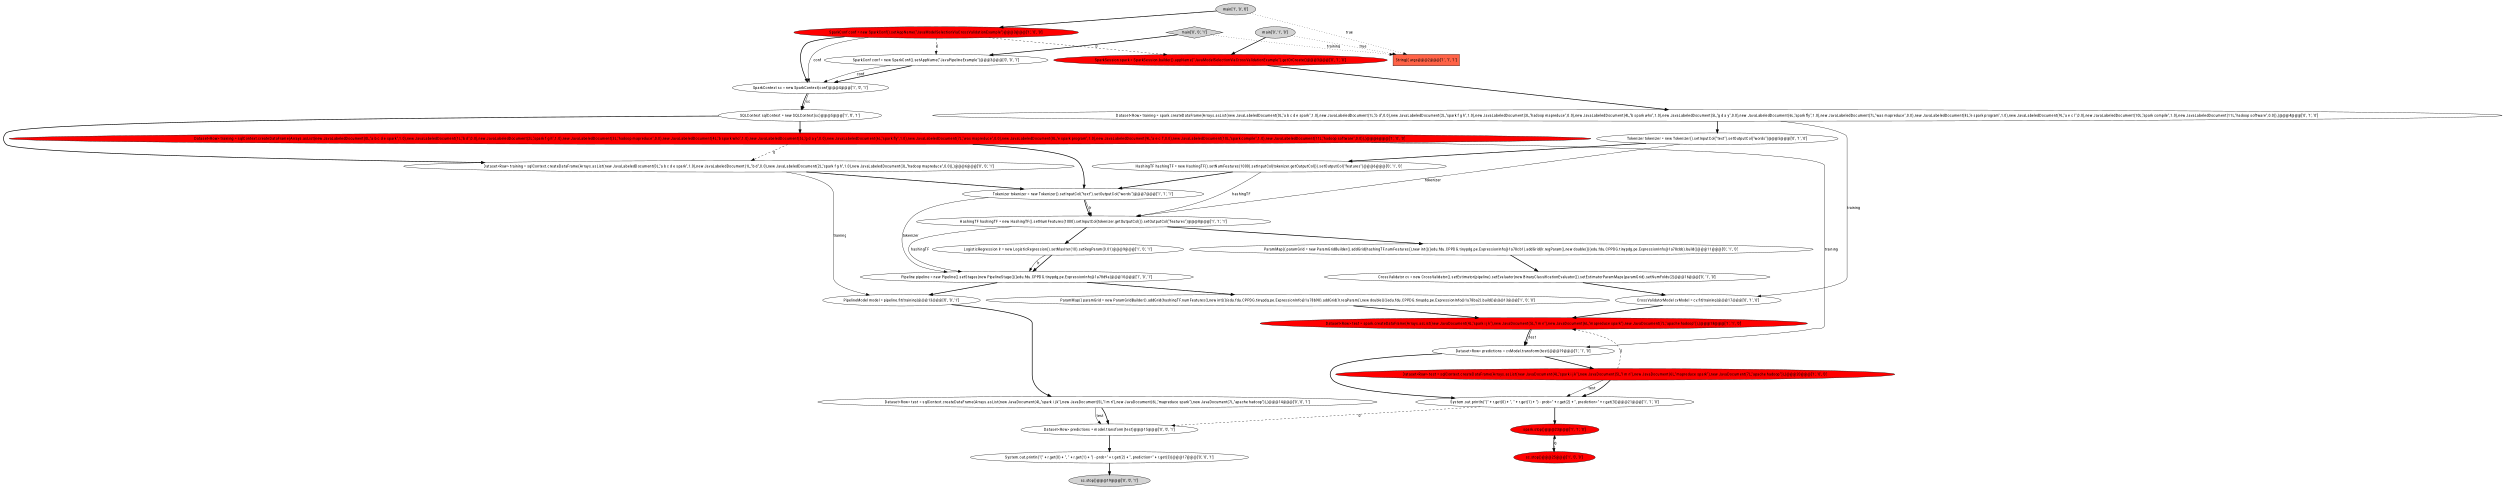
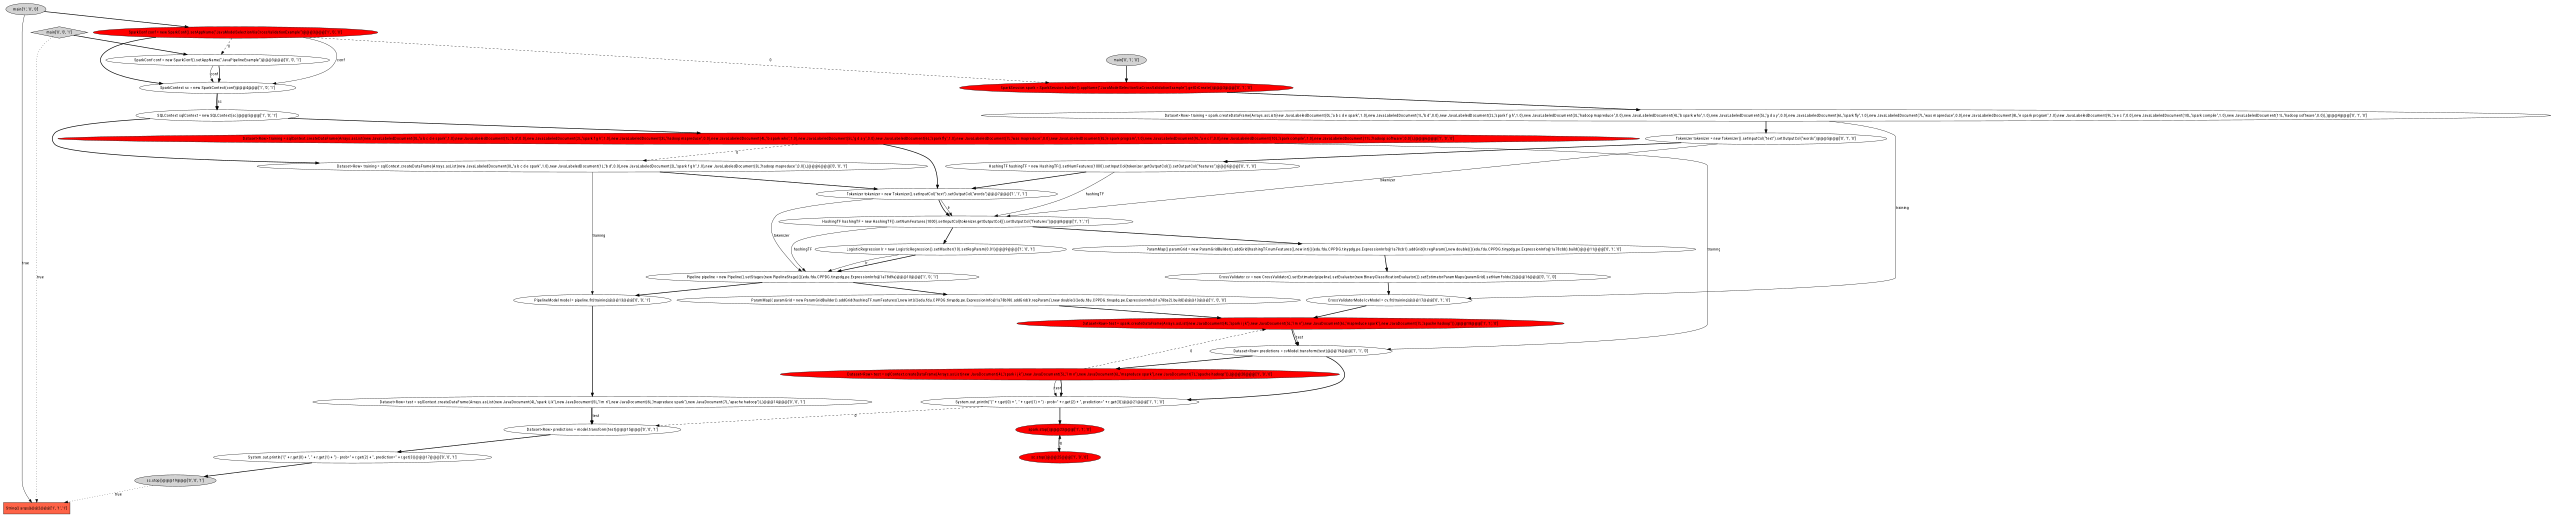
  digraph {
    fontname="Roboto Condensed"
    node [fillcolor=white fontname="Roboto Condensed" shape=ellipse style=filled]
    edge [fontname="Roboto Condensed" style=bold]
    n1 [label="Tokenizer tokenizer = new Tokenizer().setInputCol(\"text\").setOutputCol(\"words\")@@@7@@@['1', '1', '1']"]
    n2 [label="HashingTF hashingTF = new HashingTF().setNumFeatures(1000).setInputCol(tokenizer.getOutputCol()).setOutputCol(\"features\")@@@8@@@['1', '1', '1']"]
    n3 [label="Pipeline pipeline = new Pipeline().setStages(new PipelineStage((((edu.fdu.CPPDG.tinypdg.pe.ExpressionInfo@1a78d9a)@@@10@@@['1', '0', '1']"]
    n4 [label="LogisticRegression lr = new LogisticRegression().setMaxIter(10).setRegParam(0.01)@@@9@@@['1', '0', '1']"]
    n5 [label="ParamMap(( paramGrid = new ParamGridBuilder().addGrid(hashingTF.numFeatures(),new int((((edu.fdu.CPPDG.tinypdg.pe.ExpressionInfo@1a78cb1).addGrid(lr.regParam(),new double((((edu.fdu.CPPDG.tinypdg.pe.ExpressionInfo@1a78cbb).build()@@@11@@@['0', '1', '0']"]
    n6 [label="PipelineModel model = pipeline.fit(training)@@@13@@@['0', '0', '1']"]
    n7 [label="ParamMap(( paramGrid = new ParamGridBuilder().addGrid(hashingTF.numFeatures(),new int((((edu.fdu.CPPDG.tinypdg.pe.ExpressionInfo@1a78b98).addGrid(lr.regParam(),new double((((edu.fdu.CPPDG.tinypdg.pe.ExpressionInfo@1a78ba2).build()@@@13@@@['1', '0', '0']"]
    n8 [fillcolor=lightgray label="main['1', '0', '0']"]
    n9 [fillcolor=red label="SparkConf conf = new SparkConf().setAppName(\"JavaModelSelectionViaCrossValidationExample\")@@@3@@@['1', '0', '0']"]
    n10 [fillcolor=tomato label="String(( args@@@2@@@['1', '1', '1']" shape=box]
    n11 [label="SparkConf conf = new SparkConf().setAppName(\"JavaPipelineExample\")@@@3@@@['0', '0', '1']"]
    n12 [label="SparkContext sc = new SparkContext(conf)@@@4@@@['1', '0', '1']"]
    n13 [fillcolor=red label="SparkSession spark = SparkSession.builder().appName(\"JavaModelSelectionViaCrossValidationExample\").getOrCreate()@@@3@@@['0', '1', '0']"]
    n14 [fillcolor=red label="sc.stop()@@@25@@@['1', '0', '0']"]
    n15 [fillcolor=red label="spark.stop()@@@23@@@['1', '1', '0']"]
    n16 [label="SQLContext sqlContext = new SQLContext(sc)@@@5@@@['1', '0', '1']"]
    n17 [label="Dataset<Row> training = sqlContext.createDataFrame(Arrays.asList(new JavaLabeledDocument(0L,\"a b c d e spark\",1.0),new JavaLabeledDocument(1L,\"b d\",0.0),new JavaLabeledDocument(2L,\"spark f g h\",1.0),new JavaLabeledDocument(3L,\"hadoop mapreduce\",0.0)),)@@@6@@@['0', '0', '1']"]
    n18 [label="Dataset<Row> test = sqlContext.createDataFrame(Arrays.asList(new JavaDocument(4L,\"spark i j k\"),new JavaDocument(5L,\"l m n\"),new JavaDocument(6L,\"mapreduce spark\"),new JavaDocument(7L,\"apache hadoop\")),)@@@14@@@['0', '0', '1']"]
    n19 [fillcolor=red label="Dataset<Row> training = sqlContext.createDataFrame(Arrays.asList(new JavaLabeledDocument(0L,\"a b c d e spark\",1.0),new JavaLabeledDocument(1L,\"b d\",0.0),new JavaLabeledDocument(2L,\"spark f g h\",1.0),new JavaLabeledDocument(3L,\"hadoop mapreduce\",0.0),new JavaLabeledDocument(4L,\"b spark who\",1.0),new JavaLabeledDocument(5L,\"g d a y\",0.0),new JavaLabeledDocument(6L,\"spark fly\",1.0),new JavaLabeledDocument(7L,\"was mapreduce\",0.0),new JavaLabeledDocument(8L,\"e spark program\",1.0),new JavaLabeledDocument(9L,\"a e c l\",0.0),new JavaLabeledDocument(10L,\"spark compile\",1.0),new JavaLabeledDocument(11L,\"hadoop software\",0.0)),)@@@6@@@['1', '0', '0']"]
    n20 [label="Dataset<Row> predictions = cvModel.transform(test)@@@19@@@['1', '1', '0']"]
    n21 [fillcolor=red label="Dataset<Row> test = sqlContext.createDataFrame(Arrays.asList(new JavaDocument(4L,\"spark i j k\"),new JavaDocument(5L,\"l m n\"),new JavaDocument(6L,\"mapreduce spark\"),new JavaDocument(7L,\"apache hadoop\")),)@@@20@@@['1', '0', '0']"]
    n22 [label="System.out.println(\"(\" + r.get(0) + \", \" + r.get(1) + \") - prob=\" + r.get(2) + \", prediction=\" + r.get(3))@@@21@@@['1', '1', '0']"]
    n23 [label="CrossValidator cv = new CrossValidator().setEstimator(pipeline).setEvaluator(new BinaryClassificationEvaluator()).setEstimatorParamMaps(paramGrid).setNumFolds(2)@@@16@@@['0', '1', '0']"]
    n24 [label="CrossValidatorModel cvModel = cv.fit(training)@@@17@@@['0', '1', '0']"]
    n25 [fillcolor=red label="Dataset<Row> test = spark.createDataFrame(Arrays.asList(new JavaDocument(4L,\"spark i j k\"),new JavaDocument(5L,\"l m n\"),new JavaDocument(6L,\"mapreduce spark\"),new JavaDocument(7L,\"apache hadoop\")),)@@@18@@@['1', '1', '0']"]
    n26 [label="Dataset<Row> predictions = model.transform(test)@@@15@@@['0', '0', '1']"]
    n27 [label="System.out.println(\"(\" + r.get(0) + \", \" + r.get(1) + \") - prob=\" + r.get(2) + \", prediction=\" + r.get(3))@@@17@@@['0', '0', '1']"]
    n28 [fillcolor=lightgray label="main['0', '1', '0']"]
    n29 [label="Dataset<Row> training = spark.createDataFrame(Arrays.asList(new JavaLabeledDocument(0L,\"a b c d e spark\",1.0),new JavaLabeledDocument(1L,\"b d\",0.0),new JavaLabeledDocument(2L,\"spark f g h\",1.0),new JavaLabeledDocument(3L,\"hadoop mapreduce\",0.0),new JavaLabeledDocument(4L,\"b spark who\",1.0),new JavaLabeledDocument(5L,\"g d a y\",0.0),new JavaLabeledDocument(6L,\"spark fly\",1.0),new JavaLabeledDocument(7L,\"was mapreduce\",0.0),new JavaLabeledDocument(8L,\"e spark program\",1.0),new JavaLabeledDocument(9L,\"a e c l\",0.0),new JavaLabeledDocument(10L,\"spark compile\",1.0),new JavaLabeledDocument(11L,\"hadoop software\",0.0)),)@@@4@@@['0', '1', '0']"]
    n30 [label="Tokenizer tokenizer = new Tokenizer().setInputCol(\"text\").setOutputCol(\"words\")@@@5@@@['0', '1', '0']"]
    n31 [label="HashingTF hashingTF = new HashingTF().setNumFeatures(1000).setInputCol(tokenizer.getOutputCol()).setOutputCol(\"features\")@@@6@@@['0', '1', '0']"]
    n32 [fillcolor=lightgray label="main['0', '0', '1']" shape=diamond]
    n33 [fillcolor=lightgray label="sc.stop()@@@19@@@['0', '0', '1']"]
    n1 -> n2 [label=lr style=solid]
    n1 -> n2
    n1 -> n3 [label=tokenizer style=solid]
    n2 -> n3 [label=hashingTF style=solid]
    n2 -> n4
    n2 -> n5
    n3 -> n6
    n3 -> n7
    n4 -> n3
    n4 -> n3 [label=lr style=solid]
    n5 -> n23
    n6 -> n18
    n7 -> n25
    n8 -> n9
-   n8 -> n10 [label=true style=dotted]
+   n8 -> n10 [label=true style=solid]
    n9 -> n11 [label=0 style=dashed]
    n9 -> n12
    n9 -> n12 [label=conf style=solid]
    n9 -> n13 [label=0 style=dashed]
    n11 -> n12
    n11 -> n12 [label=conf style=solid]
    n12 -> n16
    n12 -> n16 [label=sc style=solid]
    n13 -> n29
    n14 -> n15 [label=0 style=dashed]
    n15 -> n14
    n16 -> n17
    n16 -> n19
    n17 -> n1
    n17 -> n6 [label=training style=solid]
    n18 -> n26
    n18 -> n26 [label=test style=solid]
    n19 -> n1
    n19 -> n17 [label=0 style=dashed]
    n19 -> n20 [label=training style=solid]
    n20 -> n21
    n20 -> n22
    n21 -> n22 [label=test style=solid]
    n21 -> n22
    n21 -> n25 [label=0 style=dashed]
    n22 -> n15
    n22 -> n26 [label=0 style=dashed]
    n23 -> n24
    n24 -> n25
    n25 -> n20
    n25 -> n20 [label=test style=solid]
    n26 -> n27
    n27 -> n33
-   n28 -> n10 [label=true style=dotted]
+   n33 -> n10 [label=true style=dotted]
    n28 -> n13
    n29 -> n24 [label=training style=solid]
    n29 -> n30
    n30 -> n2 [label=tokenizer style=solid]
    n30 -> n31
    n31 -> n1
    n31 -> n2 [label=hashingTF style=solid]
-   n32 -> n10 [label=training style=dotted]
+   n32 -> n10 [label=true style=dotted]
    n32 -> n11
  }
